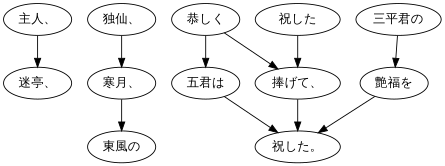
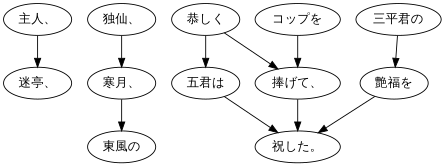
  digraph {
    n1 [label="主人、"]
    n2 [label="迷亭、"]
    n3 [label="独仙、"]
    n4 [label="寒月、"]
    n5 [label="東風の"]
    n6 [label="五君は"]
    n7 [label="祝した。"]
    n8 [label="恭しく"]
    n9 [label="捧げて、"]
-   n10 [label="祝した"]
+   n10 [label="コップを"]
    n11 [label="三平君の"]
    n12 [label="艶福を"]
    n1 -> n2
    n3 -> n4
    n4 -> n5
    n6 -> n7
    n8 -> n6
    n8 -> n9
    n9 -> n7
    n10 -> n9
    n11 -> n12
    n12 -> n7
  }
